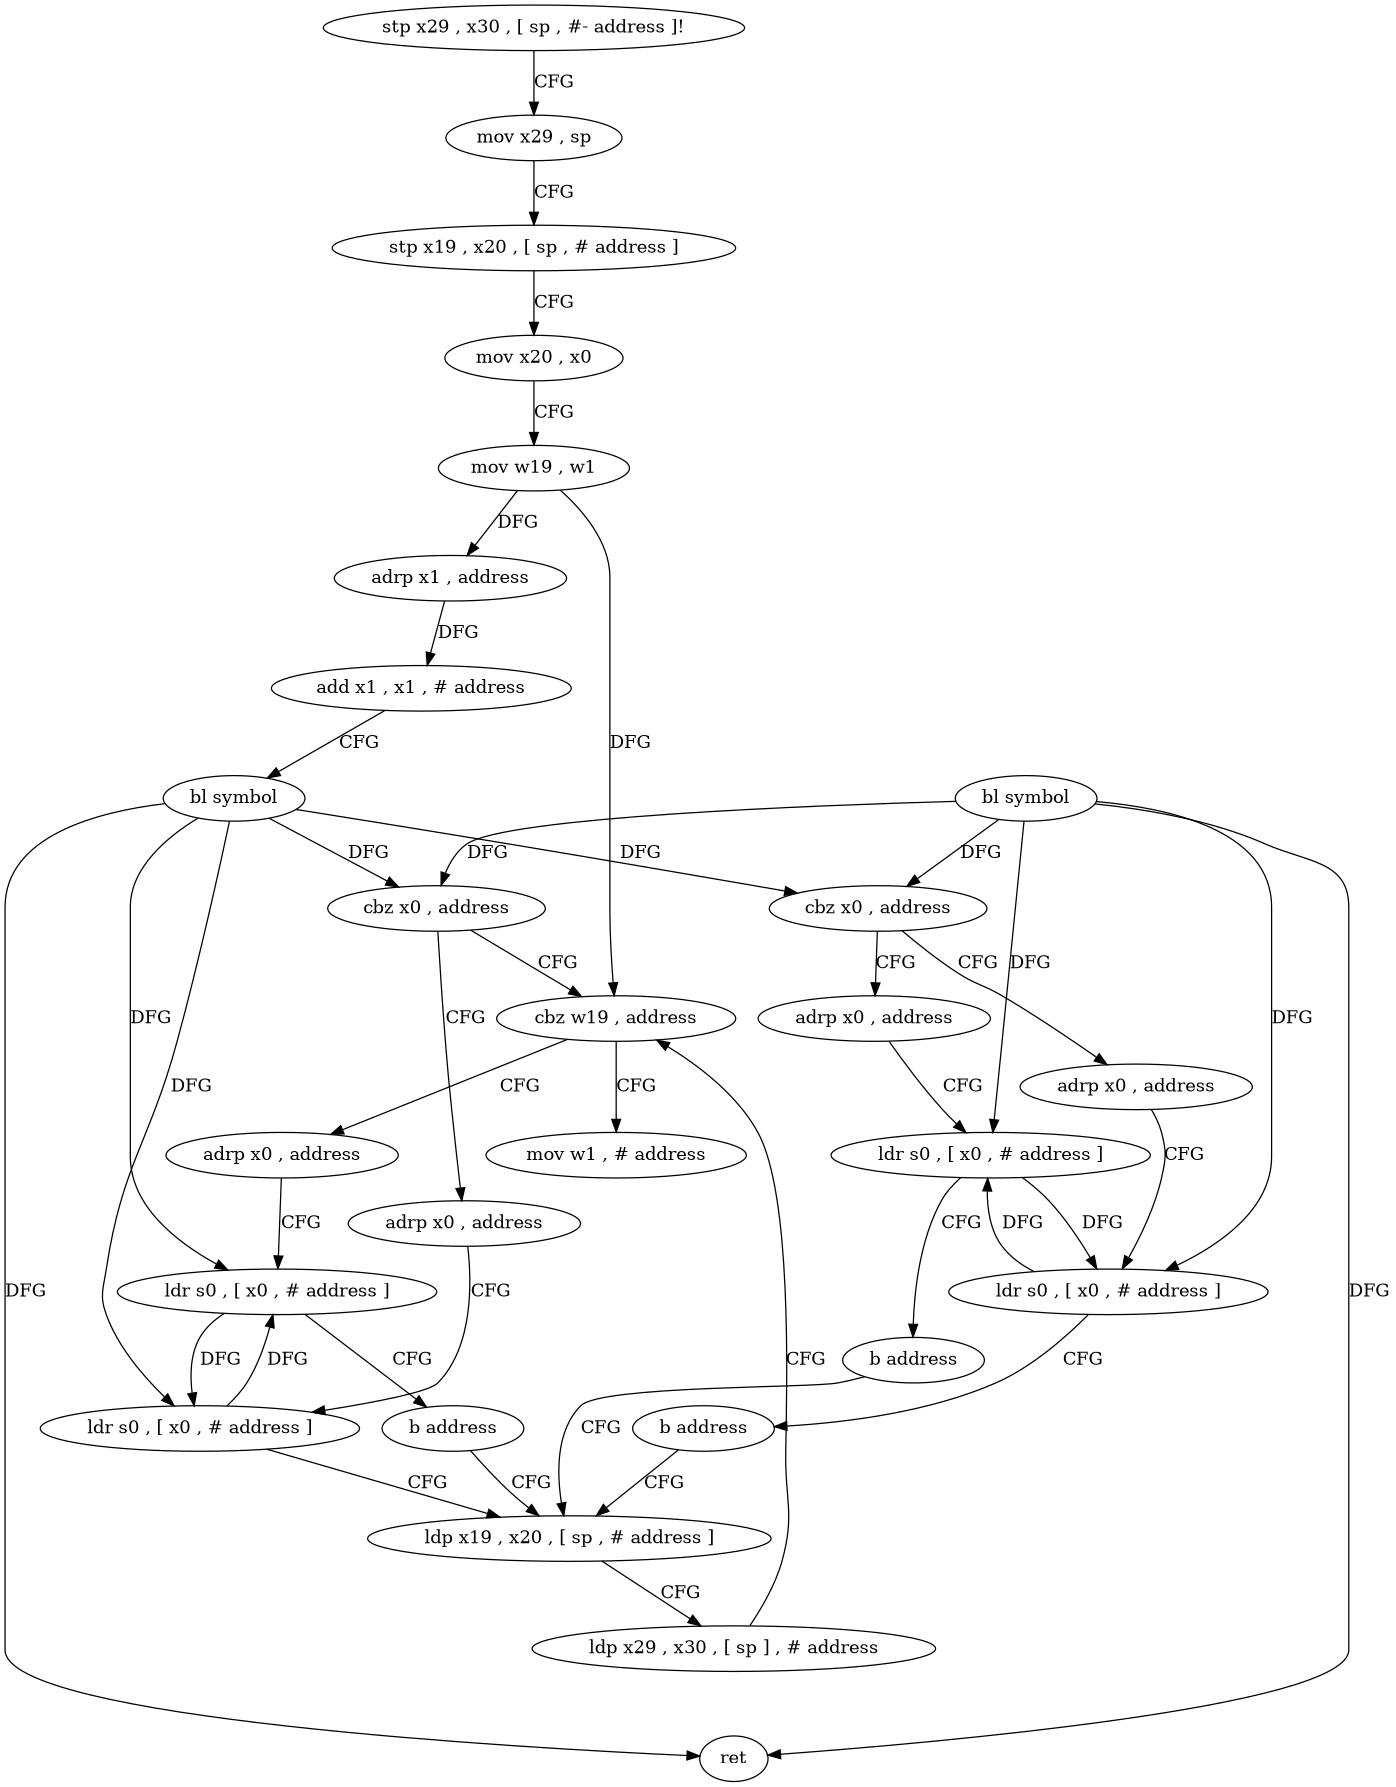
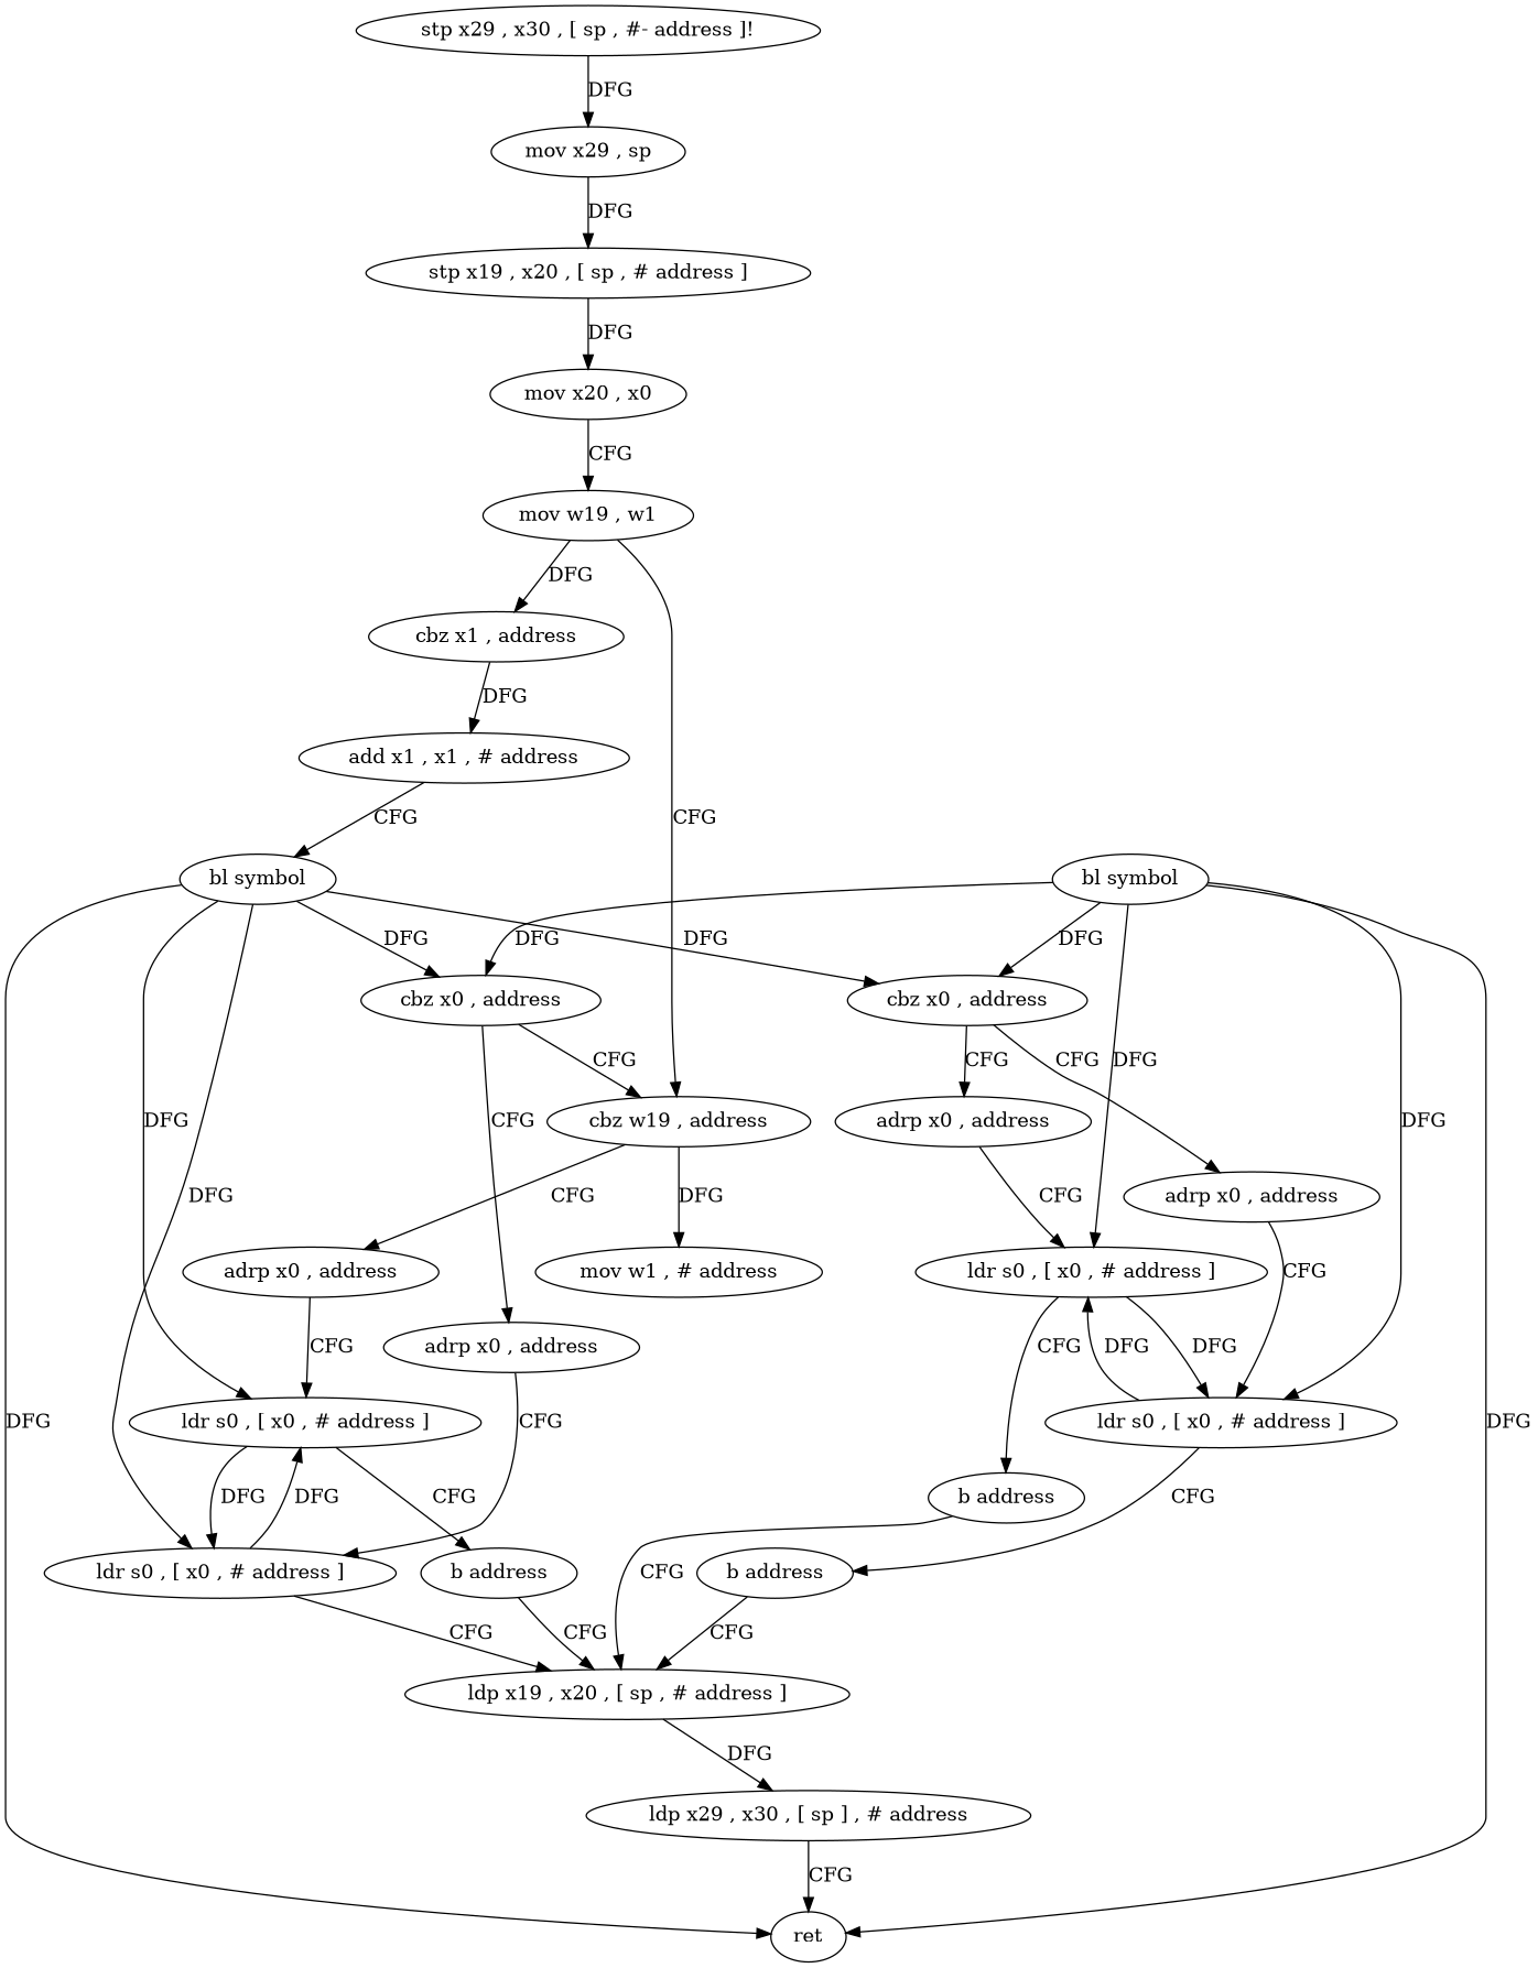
  digraph {
    n1 [label="stp x29 , x30 , [ sp , #- address ]!"]
    n2 [label="mov x29 , sp"]
    n3 [label="stp x19 , x20 , [ sp , # address ]"]
    n4 [label="mov x20 , x0"]
    n5 [label="mov w19 , w1"]
-   n6 [label="adrp x1 , address"]
+   n6 [label="cbz x1 , address"]
    n7 [label="cbz w19 , address"]
    n8 [label="add x1 , x1 , # address"]
    n9 [label="adrp x0 , address"]
    n10 [label="mov w1 , # address"]
    n11 [label="bl symbol"]
    n12 [label="cbz x0 , address"]
    n13 [label="ldr s0 , [ x0 , # address ]"]
    n14 [label="ldr s0 , [ x0 , # address ]"]
    n15 [label="cbz x0 , address"]
    n16 [label=ret]
    n17 [label="adrp x0 , address"]
    n18 [label="ldp x19 , x20 , [ sp , # address ]"]
    n19 [label="b address"]
    n20 [label="adrp x0 , address"]
    n21 [label="adrp x0 , address"]
    n22 [label="ldp x29 , x30 , [ sp ] , # address"]
    n23 [label="bl symbol"]
    n24 [label="ldr s0 , [ x0 , # address ]"]
    n25 [label="ldr s0 , [ x0 , # address ]"]
    n26 [label="b address"]
    n27 [label="b address"]
-   n1 -> n2 [label=CFG]
-   n2 -> n3 [label=CFG]
-   n3 -> n4 [label=CFG]
+   n1 -> n2 [label=DFG]
+   n2 -> n3 [label=DFG]
+   n3 -> n4 [label=DFG]
    n4 -> n5 [label=CFG]
    n5 -> n6 [label=DFG]
-   n5 -> n7 [label=DFG]
+   n5 -> n7 [label=CFG]
    n6 -> n8 [label=DFG]
    n7 -> n9 [label=CFG]
-   n7 -> n10 [label=CFG]
+   n7 -> n10 [label=DFG]
    n8 -> n11 [label=CFG]
    n9 -> n14 [label=CFG]
    n11 -> n12 [label=DFG]
    n11 -> n13 [label=DFG]
    n11 -> n14 [label=DFG]
    n11 -> n15 [label=DFG]
    n11 -> n16 [label=DFG]
    n12 -> n7 [label=CFG]
    n12 -> n17 [label=CFG]
    n13 -> n14 [label=DFG]
    n13 -> n18 [label=CFG]
    n14 -> n13 [label=DFG]
    n14 -> n19 [label=CFG]
    n15 -> n20 [label=CFG]
    n15 -> n21 [label=CFG]
    n17 -> n13 [label=CFG]
-   n18 -> n22 [label=CFG]
+   n18 -> n22 [label=DFG]
    n19 -> n18 [label=CFG]
    n20 -> n24 [label=CFG]
    n21 -> n25 [label=CFG]
-   n22 -> n7 [label=CFG]
+   n22 -> n16 [label=CFG]
    n23 -> n12 [label=DFG]
    n23 -> n15 [label=DFG]
    n23 -> n16 [label=DFG]
    n23 -> n24 [label=DFG]
    n23 -> n25 [label=DFG]
    n24 -> n25 [label=DFG]
    n24 -> n26 [label=CFG]
    n25 -> n24 [label=DFG]
    n25 -> n27 [label=CFG]
    n26 -> n18 [label=CFG]
    n27 -> n18 [label=CFG]
  }
